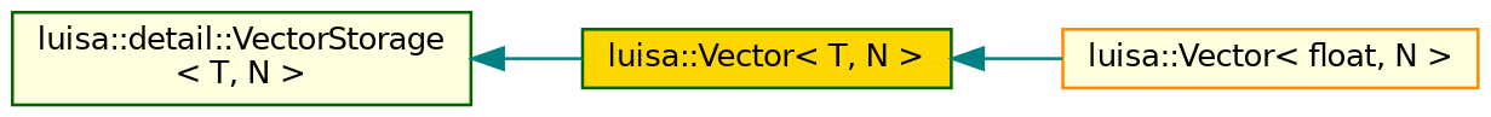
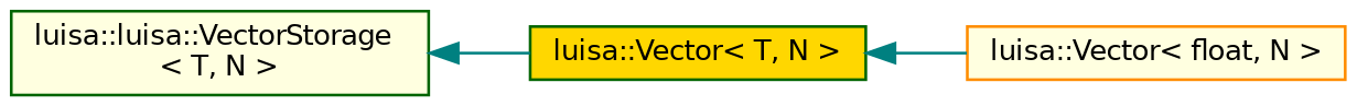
  digraph {
    rankdir=LR
    node [color=darkgreen fillcolor=lightyellow fontname=Helvetica fontsize=10 shape=box style=filled]
    edge [color=teal dir=back fontname=Helvetica fontsize=10 labelfontname=Helvetica labelfontsize=10 style=solid]
-   n1 [height=0.2 label="luisa::detail::VectorStorage\l\< T, N \>" width=0.4]
+   n1 [height=0.2 label="luisa::luisa::VectorStorage\l\< T, N \>" width=0.4]
    n2 [fillcolor=gold height=0.2 label="luisa::Vector\< T, N \>" width=0.4]
    n3 [color=darkorange height=0.2 label="luisa::Vector\< float, N \>" width=0.4]
    n1 -> n2
    n2 -> n3
  }
